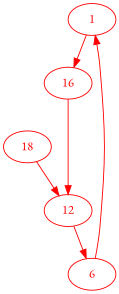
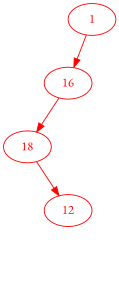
  digraph {
    fontname="EB Garamond"
    node [color=red fontcolor=red fontname="EB Garamond"]
    edge [color=red fontname="EB Garamond"]
    n1 [label=1]
    16
    18
-   6
    n5 [label=12]
    n1 -> 16
-   16 -> n5
+   16 -> 18
    18 -> n5
-   6 -> n1
-   n5 -> 6
  }
